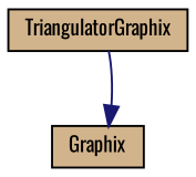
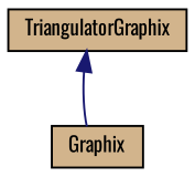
  digraph {
    fontname=Oswald
    node [color=black fillcolor=tan fontname=Oswald fontsize=10 shape=record style=filled]
    n1 [fontcolor=black height=0.2 label=TriangulatorGraphix width=0.4]
    n2 [height=0.2 label=Graphix width=0.4]
-   n2 -> n1 [color=midnightblue dir=back fontname=Oswald fontsize=10 labelfontname=Helvetica labelfontsize=10 style=solid]
+   n1 -> n2 [color=midnightblue dir=back fontname=Oswald fontsize=10 labelfontname=Helvetica labelfontsize=10 style=solid]
  }
